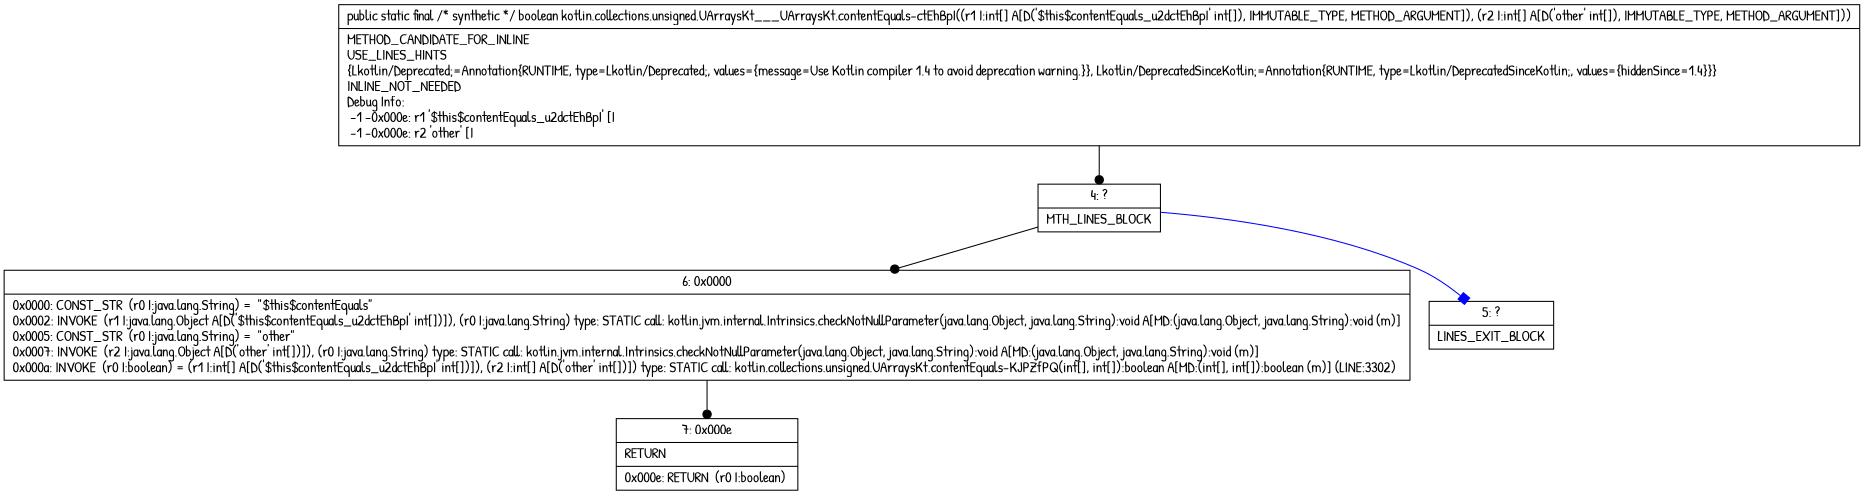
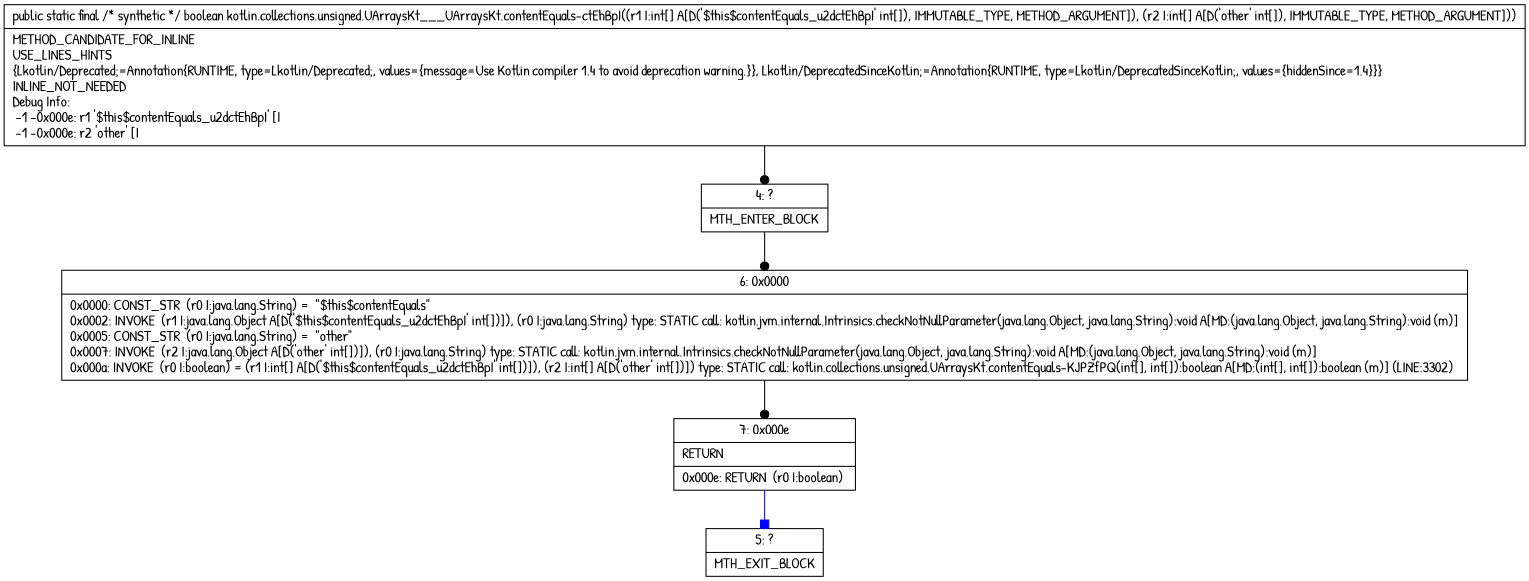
  digraph {
    fontname="Patrick Hand"
    node [fontname="Patrick Hand" shape=record]
    edge [arrowhead=dot color=black fontname="Patrick Hand"]
-   n1 [label="{4\:\ ?|MTH_LINES_BLOCK\l}"]
+   n1 [label="{4\:\ ?|MTH_ENTER_BLOCK\l}"]
    n2 [label="{6\:\ 0x0000|0x0000: CONST_STR  (r0 I:java.lang.String) =  \"$this$contentEquals\" \l0x0002: INVOKE  (r1 I:java.lang.Object A[D('$this$contentEquals_u2dctEhBpI' int[])]), (r0 I:java.lang.String) type: STATIC call: kotlin.jvm.internal.Intrinsics.checkNotNullParameter(java.lang.Object, java.lang.String):void A[MD:(java.lang.Object, java.lang.String):void (m)]\l0x0005: CONST_STR  (r0 I:java.lang.String) =  \"other\" \l0x0007: INVOKE  (r2 I:java.lang.Object A[D('other' int[])]), (r0 I:java.lang.String) type: STATIC call: kotlin.jvm.internal.Intrinsics.checkNotNullParameter(java.lang.Object, java.lang.String):void A[MD:(java.lang.Object, java.lang.String):void (m)]\l0x000a: INVOKE  (r0 I:boolean) = (r1 I:int[] A[D('$this$contentEquals_u2dctEhBpI' int[])]), (r2 I:int[] A[D('other' int[])]) type: STATIC call: kotlin.collections.unsigned.UArraysKt.contentEquals\-KJPZfPQ(int[], int[]):boolean A[MD:(int[], int[]):boolean (m)] (LINE:3302)\l}"]
    n3 [label="{7\:\ 0x000e|RETURN\l|0x000e: RETURN  (r0 I:boolean) \l}"]
-   n4 [label="{5\:\ ?|LINES_EXIT_BLOCK\l}"]
+   n4 [label="{5\:\ ?|MTH_EXIT_BLOCK\l}"]
    n5 [label="{public static final \/* synthetic *\/ boolean kotlin.collections.unsigned.UArraysKt___UArraysKt.contentEquals\-ctEhBpI((r1 I:int[] A[D('$this$contentEquals_u2dctEhBpI' int[]), IMMUTABLE_TYPE, METHOD_ARGUMENT]), (r2 I:int[] A[D('other' int[]), IMMUTABLE_TYPE, METHOD_ARGUMENT]))  | METHOD_CANDIDATE_FOR_INLINE\lUSE_LINES_HINTS\l\{Lkotlin\/Deprecated;=Annotation\{RUNTIME, type=Lkotlin\/Deprecated;, values=\{message=Use Kotlin compiler 1.4 to avoid deprecation warning.\}\}, Lkotlin\/DeprecatedSinceKotlin;=Annotation\{RUNTIME, type=Lkotlin\/DeprecatedSinceKotlin;, values=\{hiddenSince=1.4\}\}\}\lINLINE_NOT_NEEDED\lDebug Info:\l  \-1 \-0x000e: r1 '$this$contentEquals_u2dctEhBpI' [I\l  \-1 \-0x000e: r2 'other' [I\l}"]
    n1 -> n2
    n2 -> n3
-   n1 -> n4 [arrowhead=box color=blue]
+   n3 -> n4 [arrowhead=box color=blue]
    n5 -> n1
  }
